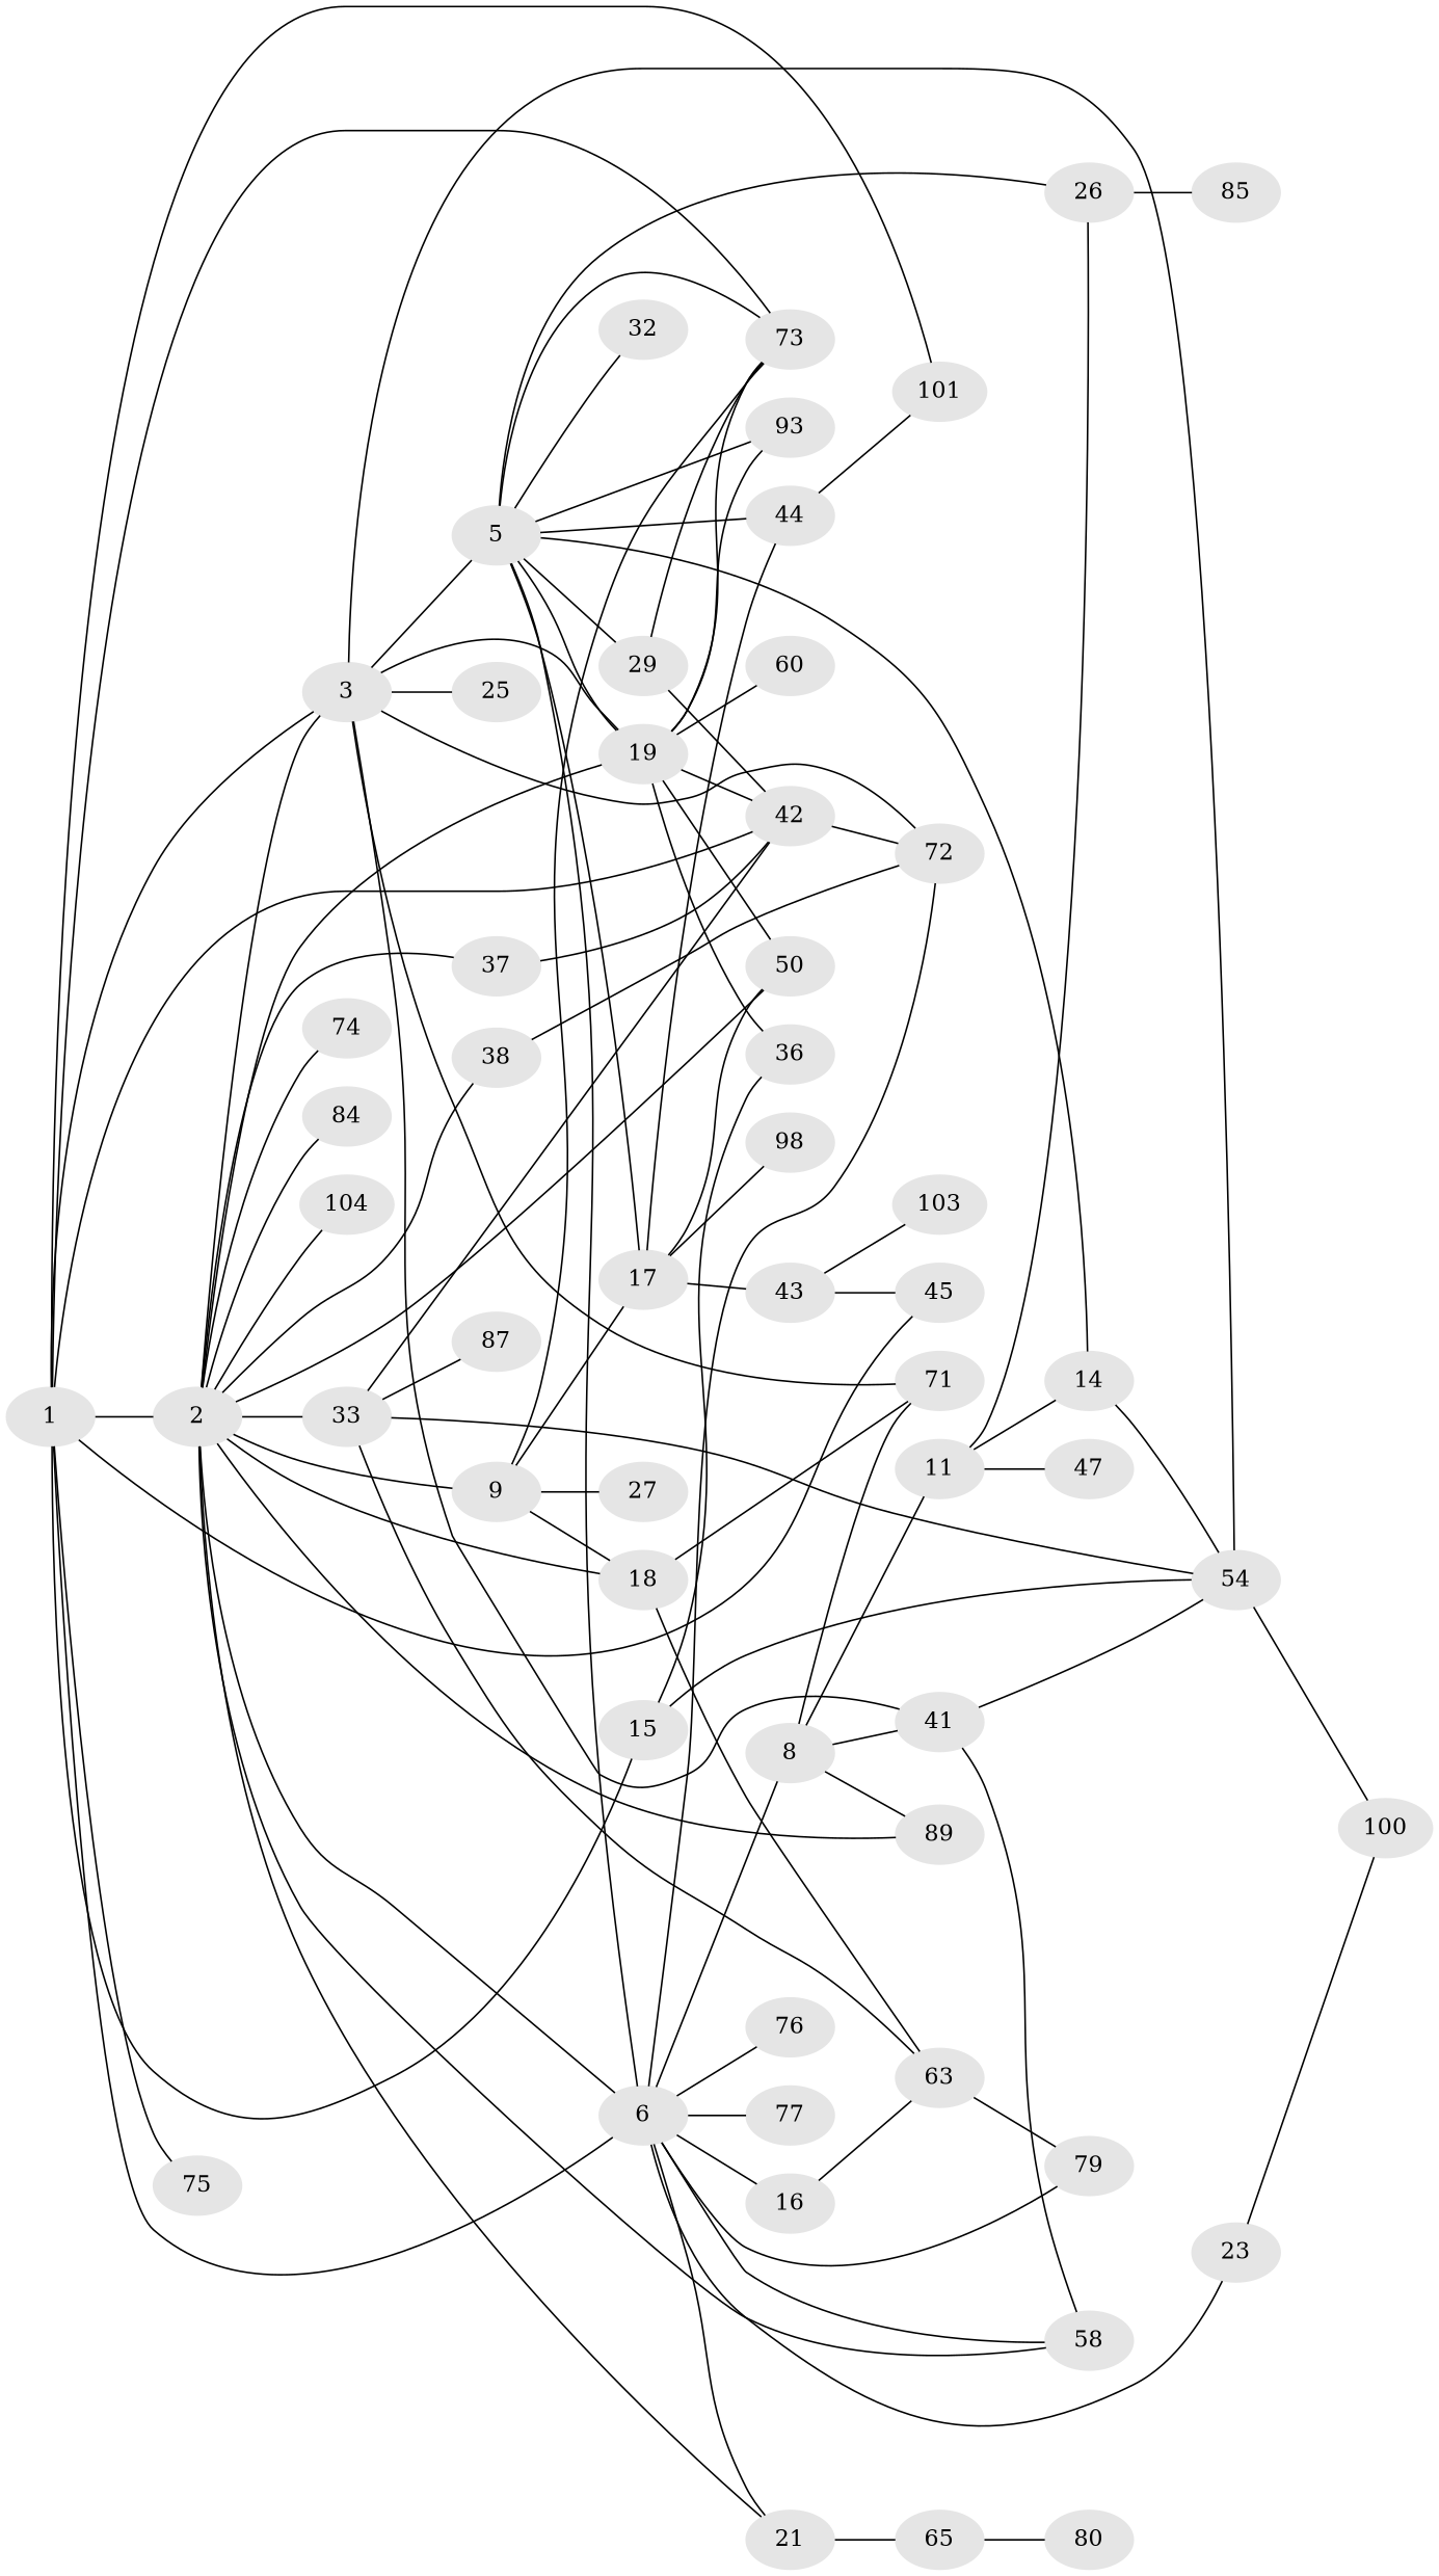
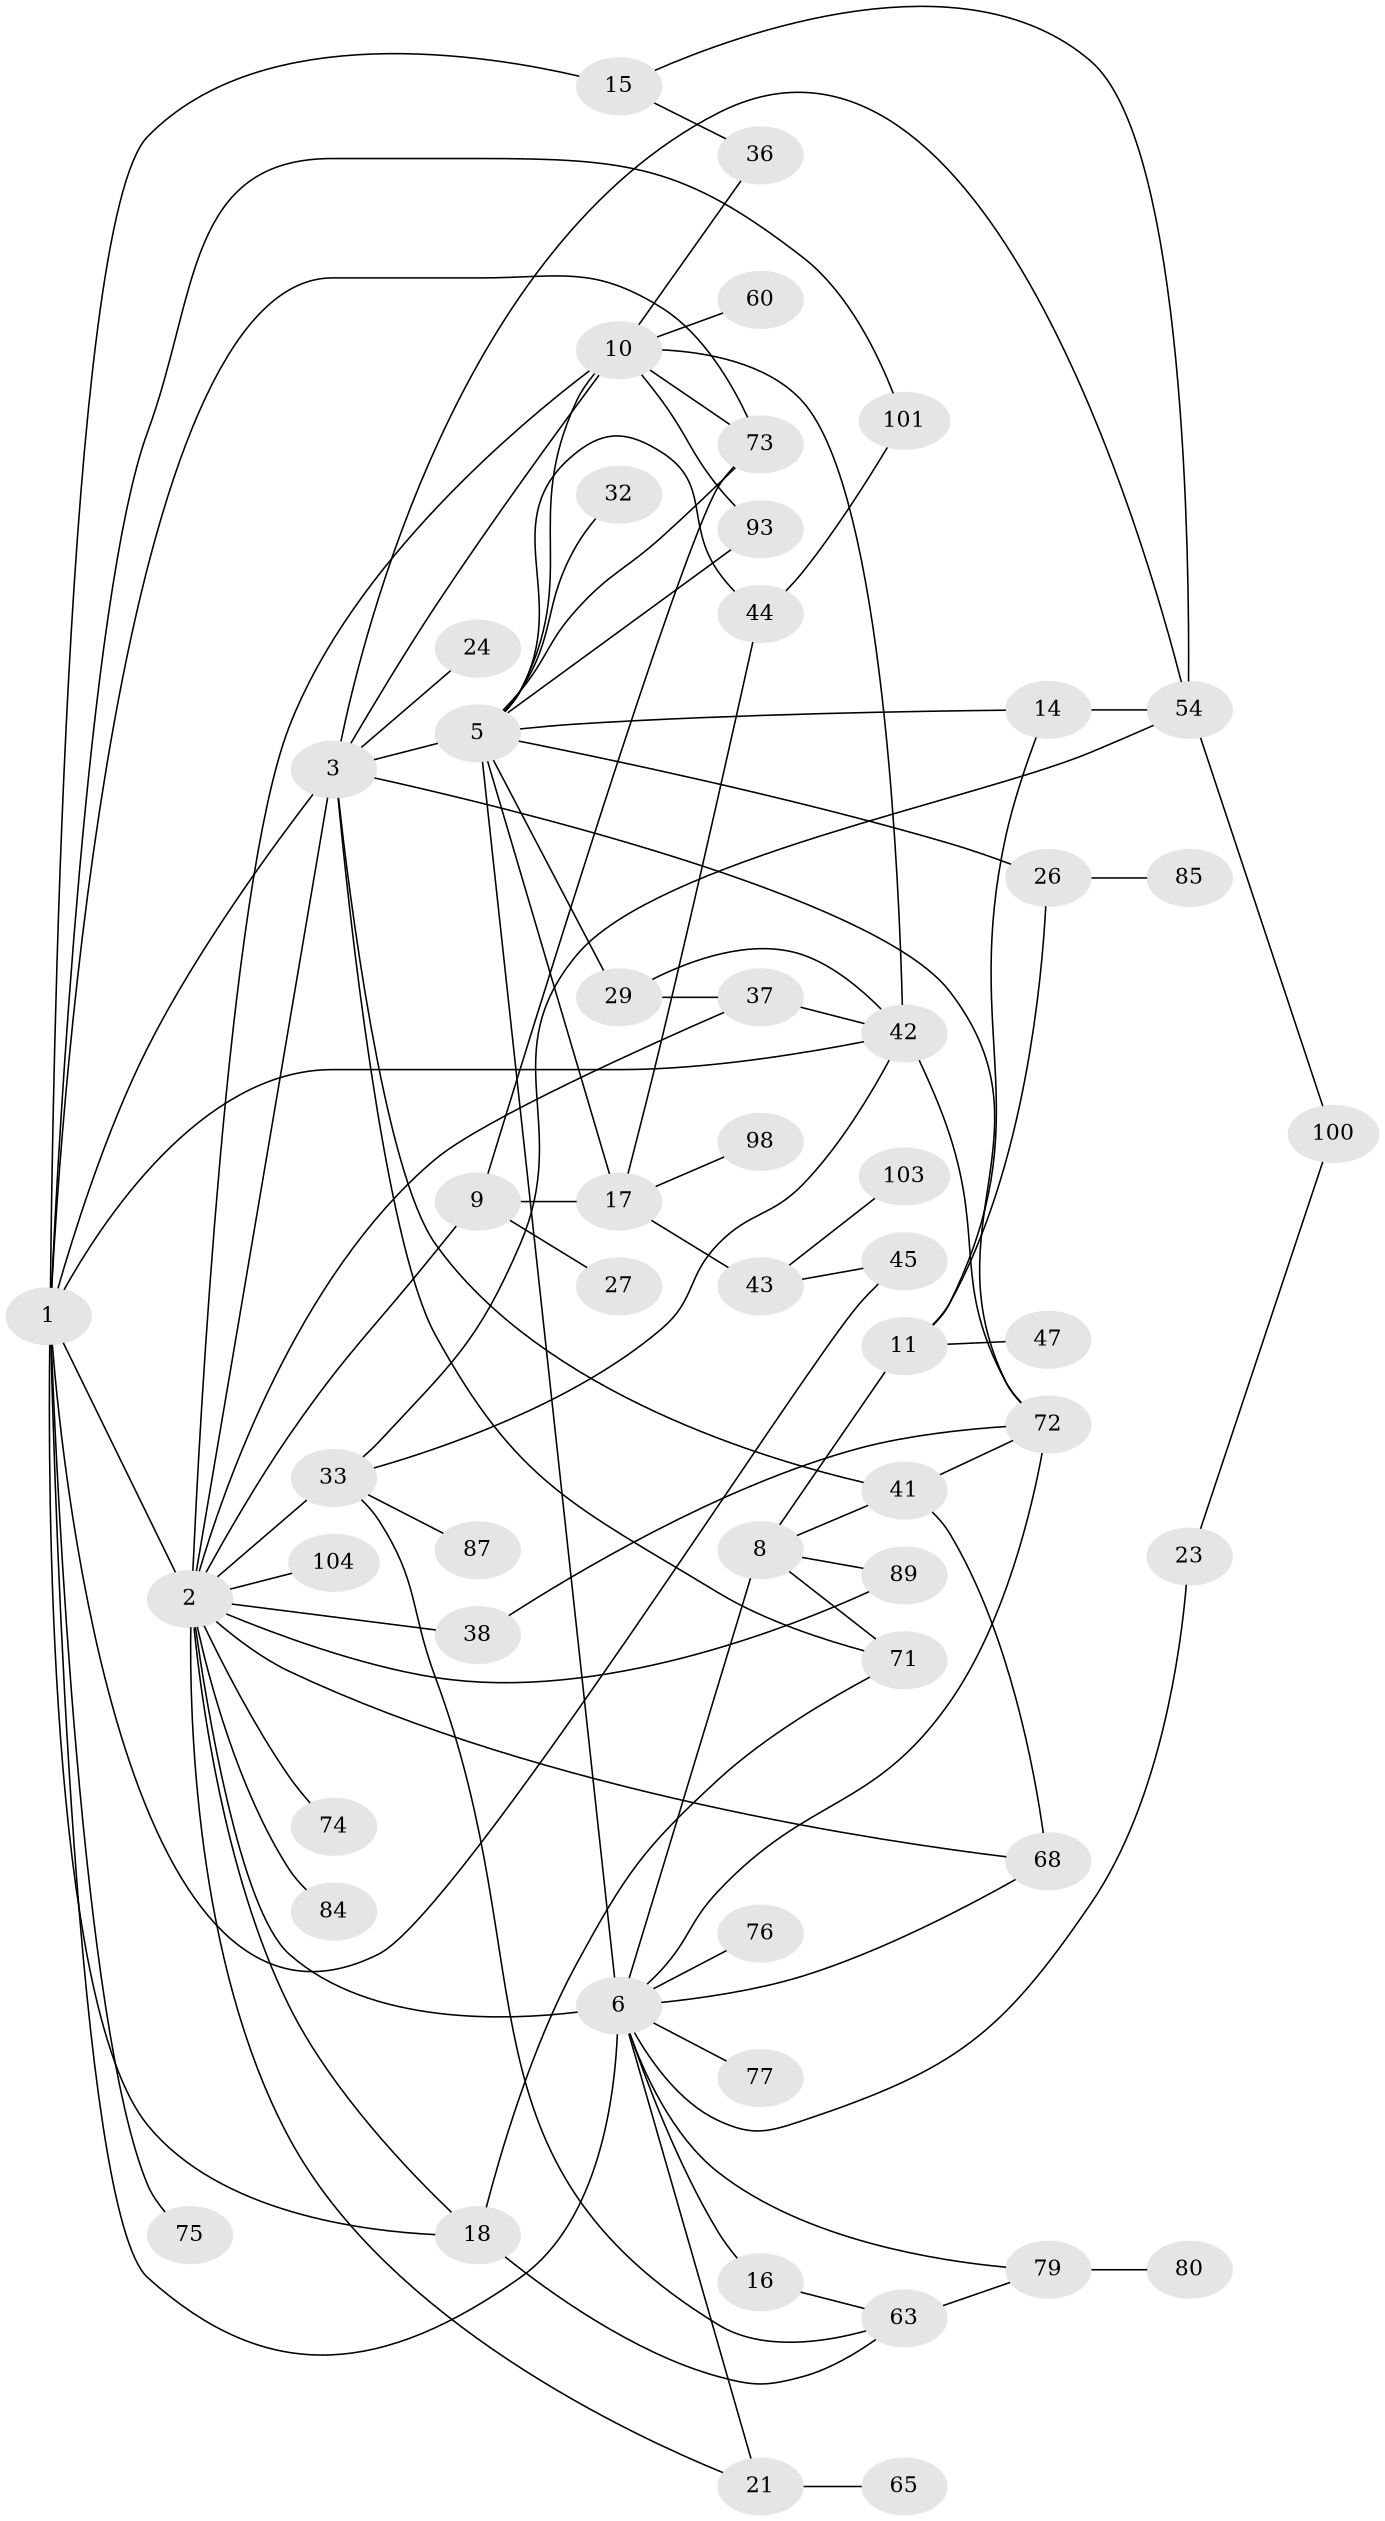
  graph {
    rankdir=LR
    node [color=gray90 style=filled]
    1 [super="+13"]
    2 [super="+30+12"]
    3 [super="+4"]
    6 [super="+7+55"]
    15 [super="+20"]
    18
    42 [super="+94"]
    45
    73
    75
    101
    9
-   10 [super="+35+28" label=19]
+   10 [super="+35+28"]
    21 [super="+62"]
    33 [super="+49+90"]
    37
    38
-   50 [super="+70+69"]
-   58
+   58 [label=68]
    74
    84
    89
    104
    5 [super="+31+91+46"]
-   25 [super="+48"]
+   25 [super="+48" label=24]
    41 [super="+53+68"]
    54 [super="+114"]
    71 [super="+86"]
    72 [super="+108+83"]
    8 [super="+96"]
    16
    23 [super="+57"]
    76
    77
    79
    36 [super="+64"]
    63 [super="+107"]
    17 [super="+19"]
    27
    93
    60
    65
    87
    14
    26 [super="+61"]
    29
    32 [super="+78"]
    44 [super="+99+59"]
    100
    43 [super="+102"]
    98
    85
    11
    80
    47
    103
    1 -- 2
    1 -- 3
    1 -- 6
    1 -- 15
-   9 -- 18
+   1 -- 18
    1 -- 42
    1 -- 45
    1 -- 73
    1 -- 75
    1 -- 101
    2 -- 3
    2 -- 6 [weight=2]
    2 -- 18
    2 -- 9
    2 -- 10
    2 -- 21
    2 -- 33 [weight=3]
    2 -- 37
    2 -- 38
-   2 -- 50
    2 -- 58
    2 -- 74
    2 -- 84
    2 -- 89
    2 -- 104
    3 -- 10 [weight=2]
    3 -- 5
    3 -- 25
    3 -- 41
    3 -- 54
    3 -- 71
    3 -- 72
    6 -- 21
    6 -- 58
    6 -- 72
    6 -- 8
    6 -- 16
    6 -- 23
    6 -- 76
    6 -- 77
    6 -- 79
    15 -- 54
    15 -- 36
    18 -- 71
    18 -- 63
    42 -- 72
    9 -- 73
    9 -- 17
    9 -- 27
    10 -- 42
    10 -- 73
-   10 -- 50
    10 -- 36
    10 -- 93
    10 -- 60
    21 -- 65
    33 -- 42
    33 -- 54
    33 -- 63
    33 -- 87
    37 -- 42
    38 -- 72
    5 -- 6
    5 -- 73
    5 -- 10
    5 -- 17
    5 -- 93
    5 -- 14
    5 -- 26 [weight=2]
    5 -- 29
    5 -- 32
    5 -- 44
    41 -- 58
-   41 -- 54
+   41 -- 72
    54 -- 100
    8 -- 89
    8 -- 41
    8 -- 71
    8 -- 11
    16 -- 63
    23 -- 100
-   65 -- 80
+   79 -- 80
    63 -- 79
-   17 -- 50
    17 -- 44
    17 -- 43 [weight=2]
    17 -- 98
    14 -- 54
    26 -- 85
    29 -- 42
-   29 -- 73
+   29 -- 37
    44 -- 101
    43 -- 45
    43 -- 103
    11 -- 14
    11 -- 26
    11 -- 47
  }
